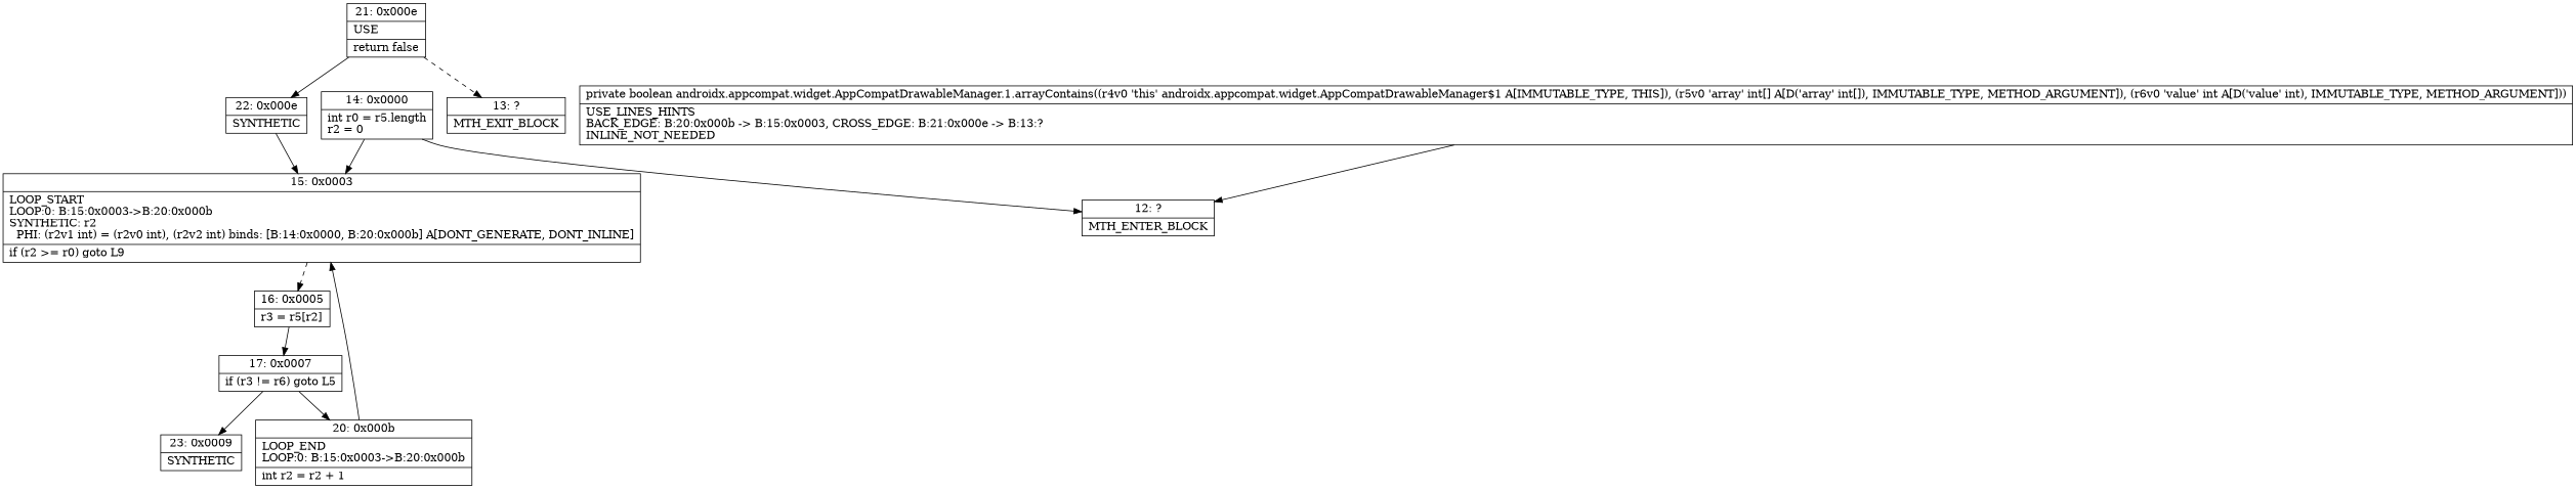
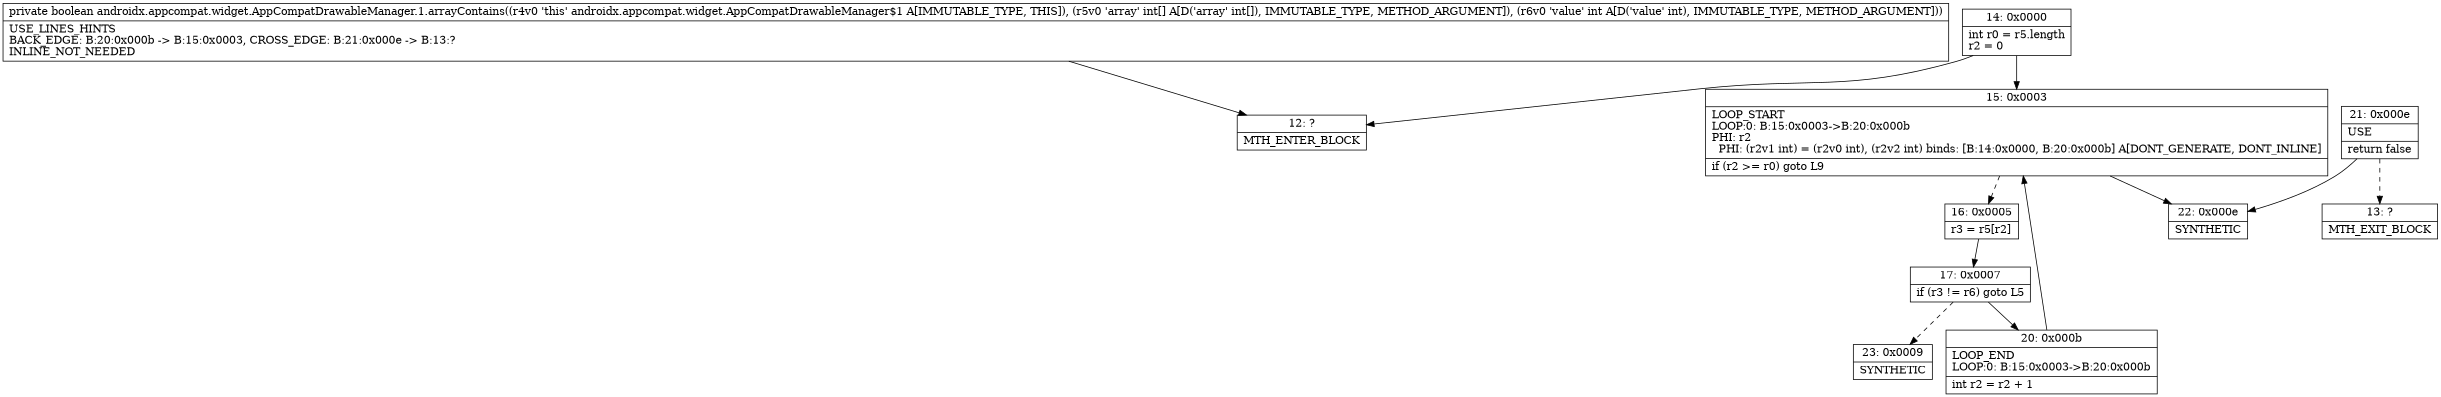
  digraph {
    node [shape=record]
    n1 [label="{12\:\ ?|MTH_ENTER_BLOCK\l}"]
    n2 [label="{14\:\ 0x0000|int r0 = r5.length\lr2 = 0\l}"]
-   n3 [label="{15\:\ 0x0003|LOOP_START\lLOOP:0: B:15:0x0003\-\>B:20:0x000b\lSYNTHETIC: r2 \l  PHI: (r2v1 int) = (r2v0 int), (r2v2 int) binds: [B:14:0x0000, B:20:0x000b] A[DONT_GENERATE, DONT_INLINE]\l|if (r2 \>= r0) goto L9\l}"]
+   n3 [label="{15\:\ 0x0003|LOOP_START\lLOOP:0: B:15:0x0003\-\>B:20:0x000b\lPHI: r2 \l  PHI: (r2v1 int) = (r2v0 int), (r2v2 int) binds: [B:14:0x0000, B:20:0x000b] A[DONT_GENERATE, DONT_INLINE]\l|if (r2 \>= r0) goto L9\l}"]
    n4 [label="{16\:\ 0x0005|r3 = r5[r2]\l}"]
    n5 [label="{22\:\ 0x000e|SYNTHETIC\l}"]
    n6 [label="{17\:\ 0x0007|if (r3 != r6) goto L5\l}"]
    n7 [label="{20\:\ 0x000b|LOOP_END\lLOOP:0: B:15:0x0003\-\>B:20:0x000b\l|int r2 = r2 + 1\l}"]
    n8 [label="{23\:\ 0x0009|SYNTHETIC\l}"]
    n9 [label="{13\:\ ?|MTH_EXIT_BLOCK\l}"]
    n10 [label="{21\:\ 0x000e|USE\l|return false\l}"]
    n11 [label="{private boolean androidx.appcompat.widget.AppCompatDrawableManager.1.arrayContains((r4v0 'this' androidx.appcompat.widget.AppCompatDrawableManager$1 A[IMMUTABLE_TYPE, THIS]), (r5v0 'array' int[] A[D('array' int[]), IMMUTABLE_TYPE, METHOD_ARGUMENT]), (r6v0 'value' int A[D('value' int), IMMUTABLE_TYPE, METHOD_ARGUMENT]))  | USE_LINES_HINTS\lBACK_EDGE: B:20:0x000b \-\> B:15:0x0003, CROSS_EDGE: B:21:0x000e \-\> B:13:?\lINLINE_NOT_NEEDED\l}"]
    n2 -> n1
    n2 -> n3
    n3 -> n4 [style=dashed]
-   n5 -> n3
+   n3 -> n5
    n4 -> n6
    n6 -> n7
-   n6 -> n8 [style=solid]
+   n6 -> n8 [style=dashed]
    n7 -> n3
    n10 -> n5
    n10 -> n9 [style=dashed]
    n11 -> n1
  }
